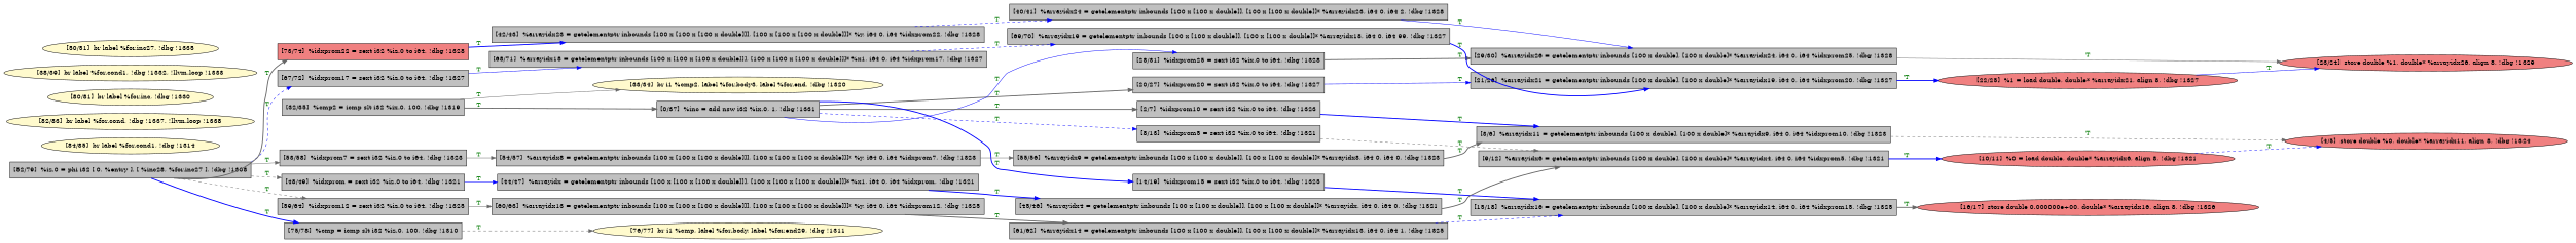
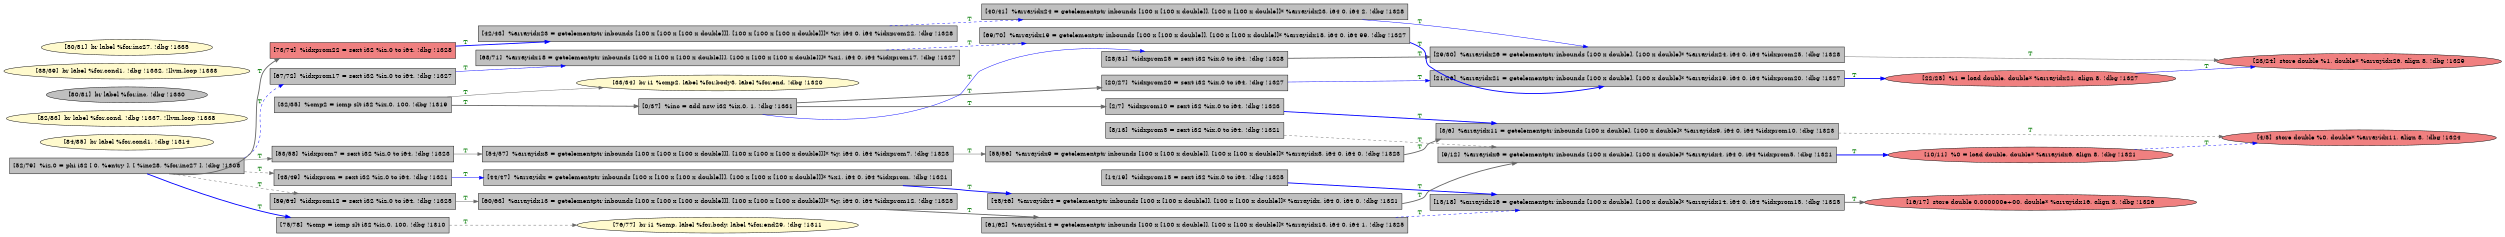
  digraph {
    rankdir=LR
    node [fillcolor=grey shape=rectangle style=filled]
    edge [color=blue fontcolor=forestgreen style=bold]
    n1 [label="[29/30]  %arrayidx26 = getelementptr inbounds [100 x double], [100 x double]* %arrayidx24, i64 0, i64 %idxprom25, !dbg !1328"]
    n2 [fillcolor=lightcoral label="[23/24]  store double %1, double* %arrayidx26, align 8, !dbg !1329" shape=ellipse]
    n3 [label="[40/41]  %arrayidx24 = getelementptr inbounds [100 x [100 x double]], [100 x [100 x double]]* %arrayidx23, i64 0, i64 2, !dbg !1328"]
    n4 [label="[0/37]  %inc = add nsw i32 %ix.0, 1, !dbg !1331"]
    n5 [label="[20/27]  %idxprom20 = sext i32 %ix.0 to i64, !dbg !1327"]
    n6 [label="[28/31]  %idxprom25 = sext i32 %ix.0 to i64, !dbg !1328"]
    n7 [label="[2/7]  %idxprom10 = sext i32 %ix.0 to i64, !dbg !1323"]
    n8 [label="[14/19]  %idxprom15 = sext i32 %ix.0 to i64, !dbg !1325"]
    n9 [label="[8/13]  %idxprom5 = sext i32 %ix.0 to i64, !dbg !1321"]
    n10 [label="[32/35]  %cmp2 = icmp slt i32 %ix.0, 100, !dbg !1319"]
    n11 [fillcolor=lemonchiffon label="[33/34]  br i1 %cmp2, label %for.body3, label %for.end, !dbg !1320" shape=ellipse]
    n12 [label="[21/26]  %arrayidx21 = getelementptr inbounds [100 x double], [100 x double]* %arrayidx19, i64 0, i64 %idxprom20, !dbg !1327"]
    n13 [label="[3/6]  %arrayidx11 = getelementptr inbounds [100 x double], [100 x double]* %arrayidx9, i64 0, i64 %idxprom10, !dbg !1323"]
    n14 [label="[15/18]  %arrayidx16 = getelementptr inbounds [100 x double], [100 x double]* %arrayidx14, i64 0, i64 %idxprom15, !dbg !1325"]
    n15 [label="[9/12]  %arrayidx6 = getelementptr inbounds [100 x double], [100 x double]* %arrayidx4, i64 0, i64 %idxprom5, !dbg !1321"]
    n16 [label="[68/71]  %arrayidx18 = getelementptr inbounds [100 x [100 x [100 x double]]], [100 x [100 x [100 x double]]]* %x1, i64 0, i64 %idxprom17, !dbg !1327"]
    n17 [label="[69/70]  %arrayidx19 = getelementptr inbounds [100 x [100 x double]], [100 x [100 x double]]* %arrayidx18, i64 0, i64 99, !dbg !1327"]
    n18 [fillcolor=lemonchiffon label="[84/85]  br label %for.cond1, !dbg !1314" shape=ellipse]
    n19 [fillcolor=lightcoral label="[22/25]  %1 = load double, double* %arrayidx21, align 8, !dbg !1327" shape=ellipse]
    n20 [label="[67/72]  %idxprom17 = sext i32 %iz.0 to i64, !dbg !1327"]
    n21 [fillcolor=lemonchiffon label="[76/77]  br i1 %cmp, label %for.body, label %for.end29, !dbg !1311" shape=ellipse]
    n22 [label="[59/64]  %idxprom12 = sext i32 %iz.0 to i64, !dbg !1325"]
    n23 [label="[60/63]  %arrayidx13 = getelementptr inbounds [100 x [100 x [100 x double]]], [100 x [100 x [100 x double]]]* %y, i64 0, i64 %idxprom12, !dbg !1325"]
    n24 [label="[61/62]  %arrayidx14 = getelementptr inbounds [100 x [100 x double]], [100 x [100 x double]]* %arrayidx13, i64 0, i64 1, !dbg !1325"]
    n25 [label="[48/49]  %idxprom = sext i32 %iz.0 to i64, !dbg !1321"]
    n26 [label="[44/47]  %arrayidx = getelementptr inbounds [100 x [100 x [100 x double]]], [100 x [100 x [100 x double]]]* %x1, i64 0, i64 %idxprom, !dbg !1321"]
    n27 [label="[45/46]  %arrayidx4 = getelementptr inbounds [100 x [100 x double]], [100 x [100 x double]]* %arrayidx, i64 0, i64 0, !dbg !1321"]
    n28 [fillcolor=lightcoral label="[10/11]  %0 = load double, double* %arrayidx6, align 8, !dbg !1321" shape=ellipse]
    n29 [fillcolor=lightcoral label="[4/5]  store double %0, double* %arrayidx11, align 8, !dbg !1324" shape=ellipse]
    n30 [fillcolor=lightcoral label="[73/74]  %idxprom22 = sext i32 %iz.0 to i64, !dbg !1328"]
    n31 [label="[42/43]  %arrayidx23 = getelementptr inbounds [100 x [100 x [100 x double]]], [100 x [100 x [100 x double]]]* %y, i64 0, i64 %idxprom22, !dbg !1328"]
    n32 [fillcolor=lightcoral label="[16/17]  store double 0.000000e+00, double* %arrayidx16, align 8, !dbg !1326" shape=ellipse]
    n33 [fillcolor=lemonchiffon label="[82/83]  br label %for.cond, !dbg !1337, !llvm.loop !1338" shape=ellipse]
    n34 [label="[53/58]  %idxprom7 = sext i32 %iz.0 to i64, !dbg !1323"]
    n35 [label="[54/57]  %arrayidx8 = getelementptr inbounds [100 x [100 x [100 x double]]], [100 x [100 x [100 x double]]]* %y, i64 0, i64 %idxprom7, !dbg !1323"]
    n36 [label="[55/56]  %arrayidx9 = getelementptr inbounds [100 x [100 x double]], [100 x [100 x double]]* %arrayidx8, i64 0, i64 0, !dbg !1323"]
-   n37 [fillcolor=lemonchiffon label="[80/81]  br label %for.inc, !dbg !1330" shape=ellipse]
+   n37 [label="[80/81]  br label %for.inc, !dbg !1330" shape=ellipse]
    n38 [label="[52/79]  %iz.0 = phi i32 [ 0, %entry ], [ %inc28, %for.inc27 ], !dbg !1308"]
    n39 [label="[75/78]  %cmp = icmp slt i32 %iz.0, 100, !dbg !1310"]
    n40 [fillcolor=lemonchiffon label="[38/39]  br label %for.cond1, !dbg !1332, !llvm.loop !1333" shape=ellipse]
    n41 [fillcolor=lemonchiffon label="[50/51]  br label %for.inc27, !dbg !1335" shape=ellipse]
    n1 -> n2 [color=gray40 label=T style=solid]
    n3 -> n1 [label=T style=solid]
    n4 -> n5 [color=gray40 label=T]
    n4 -> n6 [label=T style=solid]
    n4 -> n7 [color=gray40 label=T]
-   n4 -> n8 [label=T]
-   n4 -> n9 [label=T style=dashed]
    n5 -> n12 [label=T style=solid]
    n6 -> n1 [color=gray40 label=T]
    n7 -> n13 [label=T]
    n8 -> n14 [label=T]
    n9 -> n15 [color=gray40 label=T style=dashed]
    n10 -> n4 [color=gray40 label=T]
    n10 -> n11 [color=gray40 label=T style=solid]
    n12 -> n19 [label=T]
    n13 -> n29 [color=gray40 label=T style=dashed]
    n14 -> n32 [color=gray40 label=T]
    n15 -> n28 [label=T]
    n16 -> n17 [label=T style=dashed]
    n17 -> n12 [label=T]
    n19 -> n2 [label=T style=solid]
    n20 -> n16 [label=T style=solid]
    n22 -> n23 [color=gray40 label=T style=solid]
    n23 -> n24 [color=gray40 label=T]
    n24 -> n14 [label=T style=dashed]
    n25 -> n26 [label=T style=solid]
    n26 -> n27 [label=T]
    n27 -> n15 [color=gray40 label=T]
    n28 -> n29 [label=T style=dashed]
    n30 -> n31 [label=T]
    n31 -> n3 [label=T style=dashed]
    n34 -> n35 [color=gray40 label=T style=solid]
    n35 -> n36 [color=gray40 label=T style=solid]
    n36 -> n13 [color=gray40 label=T]
    n38 -> n20 [label=T style=dashed]
    n38 -> n22 [color=gray40 label=T style=dashed]
    n38 -> n25 [color=gray40 label=T style=dashed]
    n38 -> n30 [color=gray40 label=T]
    n38 -> n34 [color=gray40 label=T style=solid]
    n38 -> n39 [label=T]
    n39 -> n21 [color=gray40 label=T style=dashed]
  }
